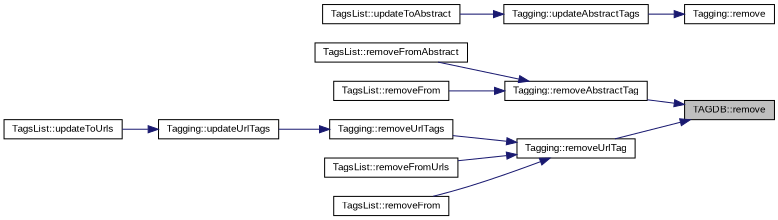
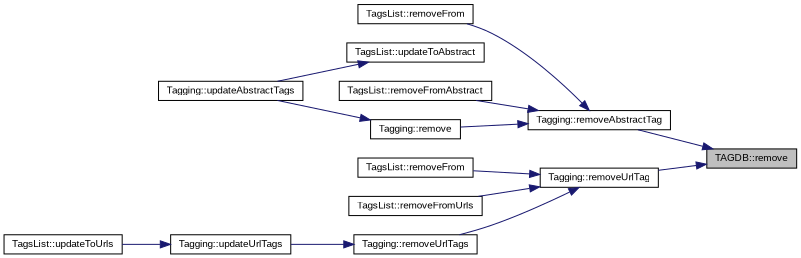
  digraph {
    fontname="Liberation Sans"
    rankdir=RL
    node [color=black fillcolor=white fontname="Liberation Sans" fontsize=10 shape=record style=filled]
    edge [color=midnightblue dir=back fontname="Liberation Sans" fontsize=10 labelfontname=Helvetica labelfontsize=10 style=solid]
    n1 [fillcolor=grey75 fontcolor=black height=0.2 label="TAGDB::remove" width=0.4]
    n2 [height=0.2 label="Tagging::removeAbstractTag" width=0.4]
    n3 [height=0.2 label="Tagging::removeUrlTag" width=0.4]
    n4 [height=0.2 label="Tagging::remove" width=0.4]
    n5 [height=0.2 label="TagsList::removeFromAbstract" width=0.4]
    n6 [height=0.2 label="TagsList::removeFrom" width=0.4]
    n7 [height=0.2 label="Tagging::removeUrlTags" width=0.4]
    n8 [height=0.2 label="TagsList::removeFromUrls" width=0.4]
    n9 [height=0.2 label="TagsList::removeFrom" width=0.4]
    n10 [height=0.2 label="Tagging::updateAbstractTags" width=0.4]
    n11 [height=0.2 label="TagsList::updateToAbstract" width=0.4]
    n12 [height=0.2 label="Tagging::updateUrlTags" width=0.4]
    n13 [height=0.2 label="TagsList::updateToUrls" width=0.4]
    n1 -> n2
    n1 -> n3
+   n2 -> n4
    n2 -> n5
    n2 -> n6
    n3 -> n7
    n3 -> n8
    n3 -> n9
    n4 -> n10
    n7 -> n12
-   n10 -> n11
+   n11 -> n10
    n12 -> n13
  }
